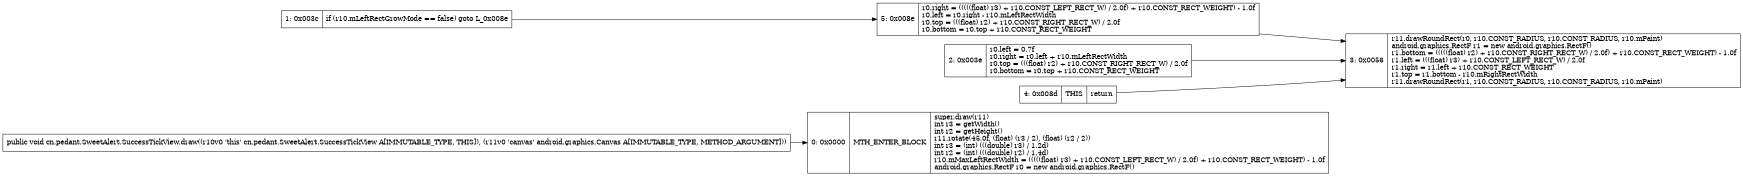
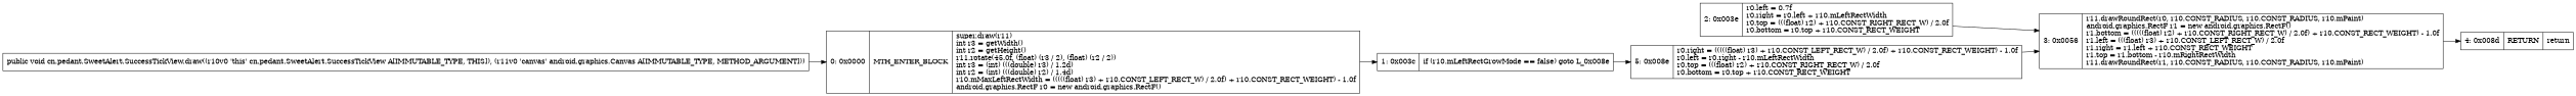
  digraph {
    rankdir=LR
    node [shape=record]
    n1 [label="{0\:\ 0x0000|MTH_ENTER_BLOCK\l|super.draw(r11)\lint r3 = getWidth()\lint r2 = getHeight()\lr11.rotate(45.0f, (float) (r3 \/ 2), (float) (r2 \/ 2))\lint r3 = (int) (((double) r3) \/ 1.2d)\lint r2 = (int) (((double) r2) \/ 1.4d)\lr10.mMaxLeftRectWidth = (((((float) r3) + r10.CONST_LEFT_RECT_W) \/ 2.0f) + r10.CONST_RECT_WEIGHT) \- 1.0f\landroid.graphics.RectF r0 = new android.graphics.RectF()\l}"]
    n2 [label="{1\:\ 0x003c|if (r10.mLeftRectGrowMode == false) goto L_0x008e\l}"]
    n3 [label="{5\:\ 0x008e|r0.right = (((((float) r3) + r10.CONST_LEFT_RECT_W) \/ 2.0f) + r10.CONST_RECT_WEIGHT) \- 1.0f\lr0.left = r0.right \- r10.mLeftRectWidth\lr0.top = (((float) r2) + r10.CONST_RIGHT_RECT_W) \/ 2.0f\lr0.bottom = r0.top + r10.CONST_RECT_WEIGHT\l}"]
    n4 [label="{2\:\ 0x003e|r0.left = 0.7f\lr0.right = r0.left + r10.mLeftRectWidth\lr0.top = (((float) r2) + r10.CONST_RIGHT_RECT_W) \/ 2.0f\lr0.bottom = r0.top + r10.CONST_RECT_WEIGHT\l}"]
    n5 [label="{3\:\ 0x0056|r11.drawRoundRect(r0, r10.CONST_RADIUS, r10.CONST_RADIUS, r10.mPaint)\landroid.graphics.RectF r1 = new android.graphics.RectF()\lr1.bottom = (((((float) r2) + r10.CONST_RIGHT_RECT_W) \/ 2.0f) + r10.CONST_RECT_WEIGHT) \- 1.0f\lr1.left = (((float) r3) + r10.CONST_LEFT_RECT_W) \/ 2.0f\lr1.right = r1.left + r10.CONST_RECT_WEIGHT\lr1.top = r1.bottom \- r10.mRightRectWidth\lr11.drawRoundRect(r1, r10.CONST_RADIUS, r10.CONST_RADIUS, r10.mPaint)\l}"]
-   n6 [label="{4\:\ 0x008d|THIS\l|return\l}"]
+   n6 [label="{4\:\ 0x008d|RETURN\l|return\l}"]
    n7 [label="{public void cn.pedant.SweetAlert.SuccessTickView.draw((r10v0 'this' cn.pedant.SweetAlert.SuccessTickView A[IMMUTABLE_TYPE, THIS]), (r11v0 'canvas' android.graphics.Canvas A[IMMUTABLE_TYPE, METHOD_ARGUMENT])) }"]
+   n1 -> n2
    n2 -> n3
    n3 -> n5
    n4 -> n5
-   n6 -> n5
+   n5 -> n6
    n7 -> n1
  }
